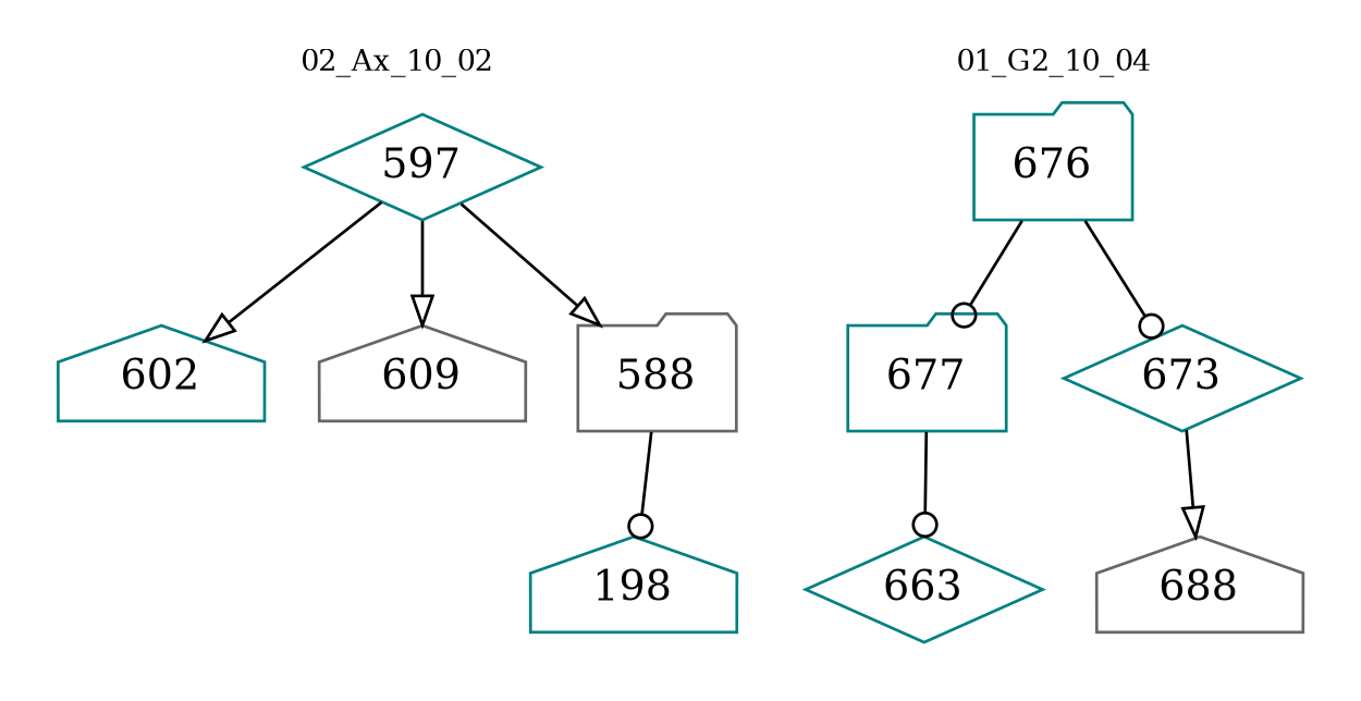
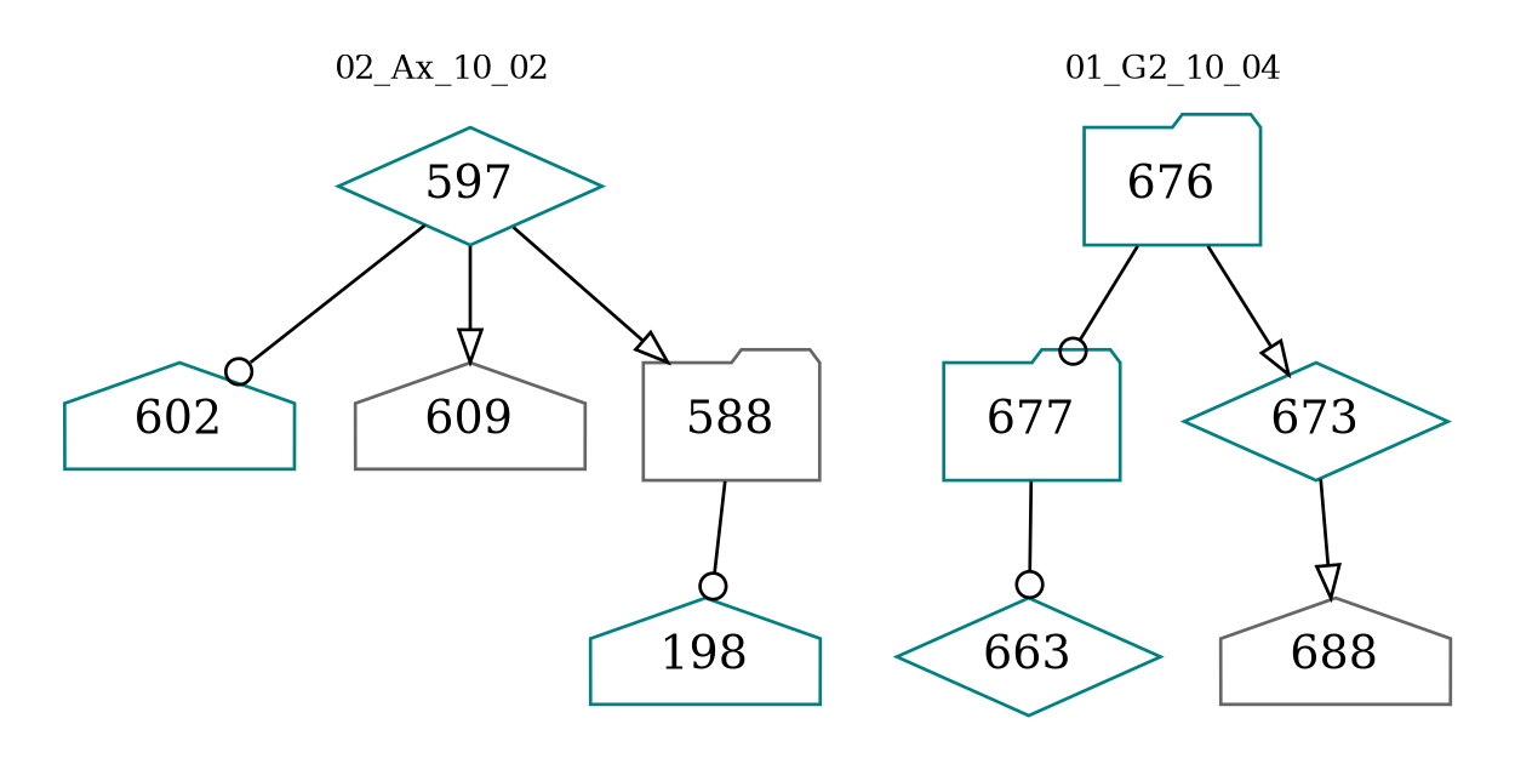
  digraph {
    node [color=teal shape=house]
    edge [arrowhead=onormal color=black]
    n1 [label=597 shape=diamond]
    n2 [label=602]
    n3 [color=gray40 label=609]
    n4 [color=gray40 label=588 shape=folder]
    n5 [label=198]
    n6 [label=676 shape=folder]
    n7 [label=677 shape=folder]
    n8 [color=gray40 label=688]
    n9 [label=673 shape=diamond]
    n10 [label=663 shape=diamond]
    subgraph cluster_1 {
      color=white
      fontsize=10
      label="02_Ax_10_02"
      n1
      n2
      n3
      n4
      n5
    }
    subgraph cluster_2 {
      color=white
      fontsize=10
      label="01_G2_10_04"
      n6
      n7
      n8
      n9
      n10
    }
-   n1 -> n2
+   n1 -> n2 [arrowhead=odot]
    n1 -> n3
    n1 -> n4
    n4 -> n5 [arrowhead=odot]
    n6 -> n7 [arrowhead=odot]
-   n6 -> n9 [arrowhead=odot]
+   n6 -> n9
    n7 -> n10 [arrowhead=odot]
    n9 -> n8
  }
